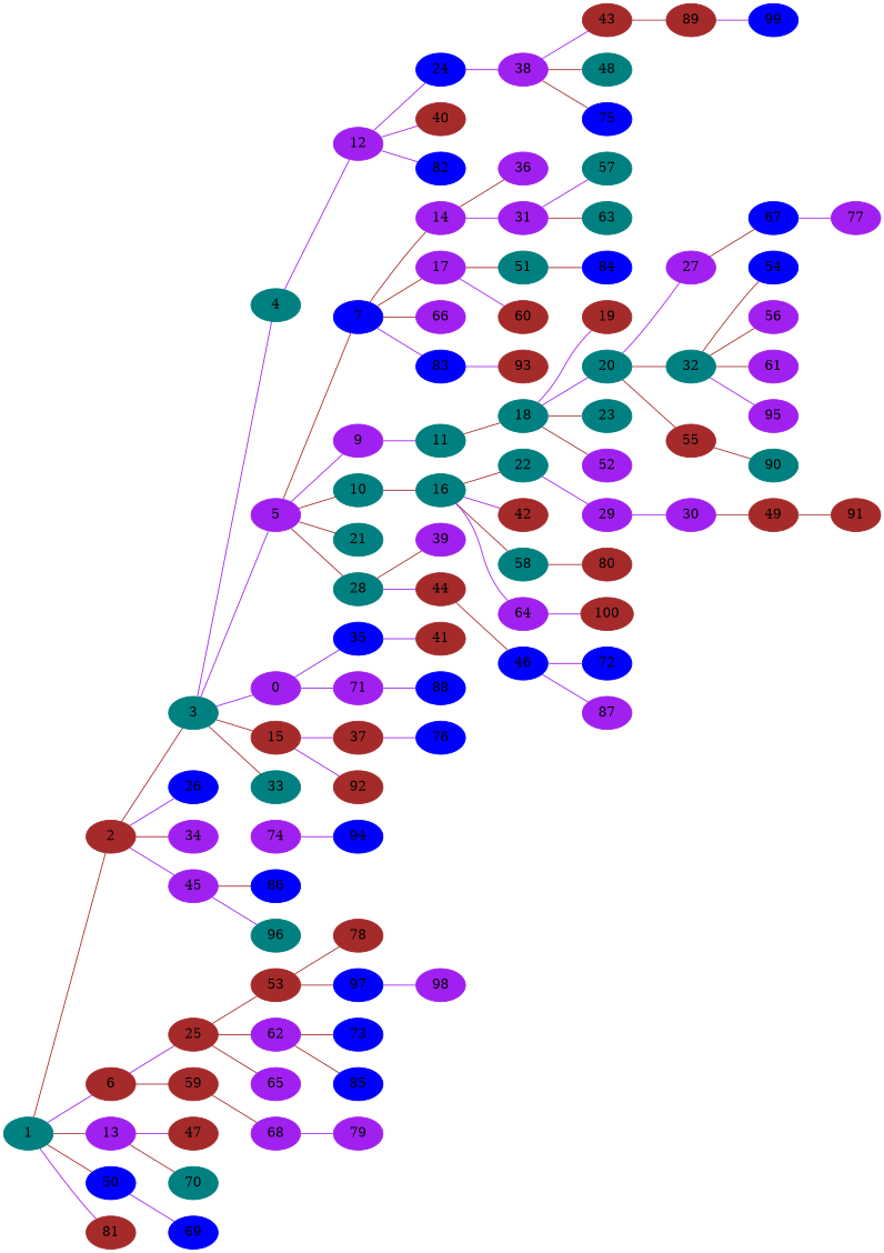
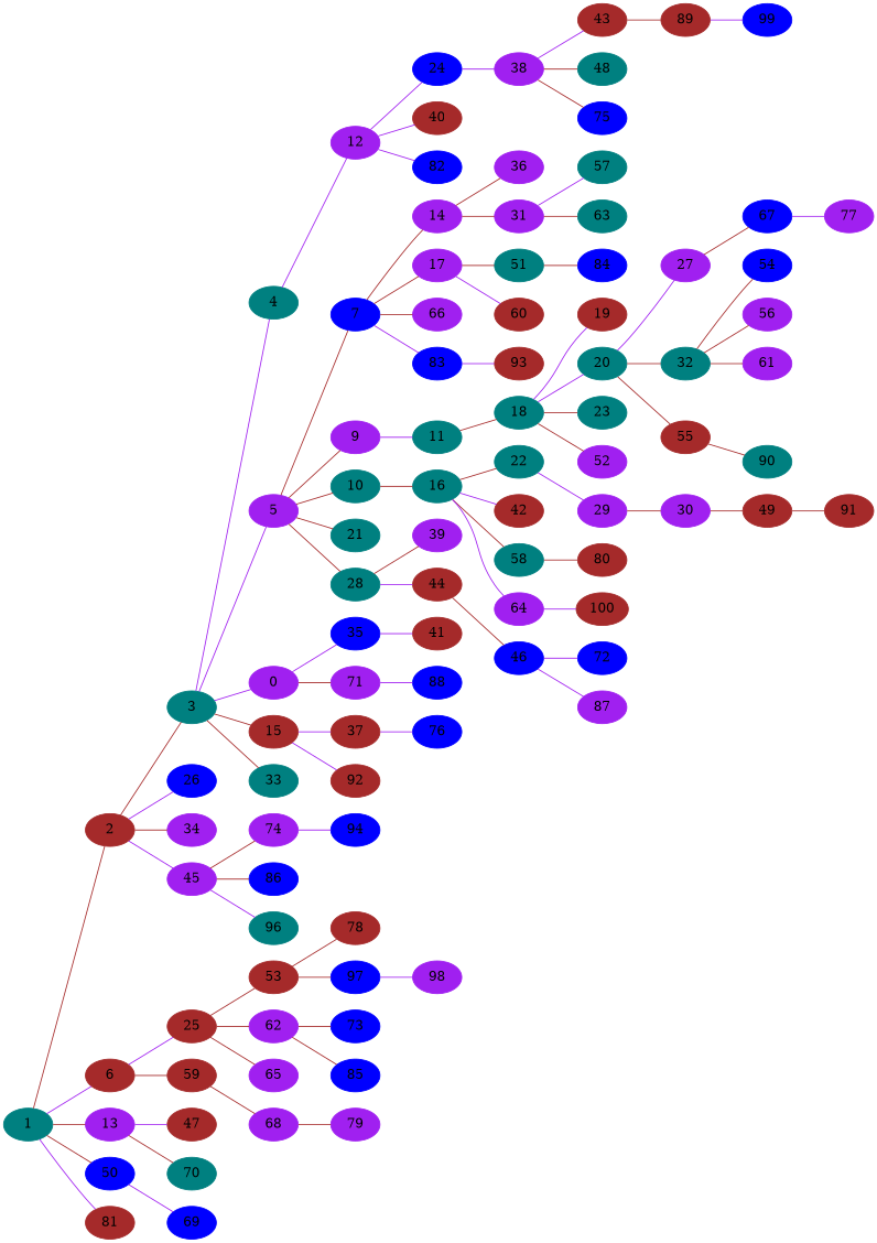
  graph {
    rankdir=LR
    node [color=purple style=filled]
    edge [color=brown]
    1 [color=teal]
    2 [color=brown]
    6 [color=brown]
    13
    50 [color=blue]
    81 [color=brown]
    3 [color=teal]
    26 [color=blue]
    34
    45
    25 [color=brown]
    59 [color=brown]
    47 [color=brown]
    70 [color=teal]
    69 [color=blue]
    4 [color=teal]
    5
    n18 [label=0]
    15 [color=brown]
    33 [color=teal]
    74
    86 [color=blue]
    96 [color=teal]
    12
    7 [color=blue]
    9
    10 [color=teal]
    21 [color=teal]
    28 [color=teal]
    35 [color=blue]
    71
    37 [color=brown]
    92 [color=brown]
    24 [color=blue]
    40 [color=brown]
    82 [color=blue]
    14
    17
    66
    83 [color=blue]
    11 [color=teal]
    16 [color=teal]
    39
    44 [color=brown]
    53 [color=brown]
    62
    65
    68
    36
    31
    51 [color=teal]
    60 [color=brown]
    93 [color=brown]
    41 [color=brown]
    88 [color=blue]
    18 [color=teal]
    22 [color=teal]
    42 [color=brown]
    58 [color=teal]
    64
    19 [color=brown]
    20 [color=teal]
    23 [color=teal]
    52
    38
    57 [color=teal]
    63 [color=teal]
    76 [color=blue]
    29
    80 [color=brown]
    100 [color=brown]
    84 [color=blue]
    27
    32 [color=teal]
    55 [color=brown]
    67 [color=blue]
    54 [color=blue]
    56
    61
-   95
    90 [color=teal]
    30
    43 [color=brown]
    48 [color=teal]
    75 [color=blue]
    78 [color=brown]
    97 [color=blue]
    73 [color=blue]
    85 [color=blue]
    77
    46 [color=blue]
    49 [color=brown]
    91 [color=brown]
    89 [color=brown]
    99 [color=blue]
    72 [color=blue]
    87
    94 [color=blue]
    98
    79
    1 -- 2
    1 -- 6 [color=purple]
    1 -- 13
    1 -- 50
    1 -- 81 [color=purple]
    2 -- 3
    2 -- 26 [color=purple]
    2 -- 34
    2 -- 45 [color=purple]
    6 -- 25 [color=purple]
    6 -- 59
    13 -- 47 [color=purple]
    13 -- 70
    50 -- 69 [color=purple]
    3 -- 4 [color=purple]
    3 -- 5 [color=purple]
    3 -- n18 [color=purple]
    3 -- 15
    3 -- 33
+   45 -- 74
    45 -- 86
    45 -- 96 [color=purple]
    25 -- 53
    25 -- 62
    25 -- 65
    59 -- 68
    4 -- 12 [color=purple]
    5 -- 7
-   5 -- 9 [color=purple]
+   5 -- 9
    5 -- 10
    5 -- 21
    5 -- 28
    n18 -- 35 [color=purple]
-   n18 -- 71 [color=purple]
+   n18 -- 71
    15 -- 37 [color=purple]
    15 -- 92 [color=purple]
    74 -- 94 [color=purple]
    12 -- 24 [color=purple]
    12 -- 40 [color=purple]
    12 -- 82 [color=purple]
    7 -- 14
    7 -- 17
    7 -- 66
    7 -- 83 [color=purple]
    9 -- 11 [color=purple]
    10 -- 16
    28 -- 39
    28 -- 44 [color=purple]
    35 -- 41 [color=purple]
    71 -- 88 [color=purple]
    37 -- 76 [color=purple]
    24 -- 38 [color=purple]
    14 -- 36
-   14 -- 31 [color=purple]
+   14 -- 31
    17 -- 51
    17 -- 60 [color=purple]
    83 -- 93 [color=purple]
    11 -- 18
    16 -- 22
    16 -- 42 [color=purple]
    16 -- 58
    16 -- 64 [color=purple]
    44 -- 46
    53 -- 78
    53 -- 97
    62 -- 73
    62 -- 85
-   68 -- 79 [color=purple]
+   68 -- 79
    31 -- 57 [color=purple]
    31 -- 63
    51 -- 84
    18 -- 19 [color=purple]
    18 -- 20 [color=purple]
    18 -- 23
    18 -- 52
    22 -- 29 [color=purple]
    58 -- 80
    64 -- 100 [color=purple]
    20 -- 27 [color=purple]
    20 -- 32
    20 -- 55
    38 -- 43 [color=purple]
    38 -- 48
    38 -- 75
-   29 -- 30 [color=purple]
+   29 -- 30
    27 -- 67
    32 -- 54
    32 -- 56
    32 -- 61
-   32 -- 95 [color=purple]
    55 -- 90
    67 -- 77 [color=purple]
    30 -- 49
    43 -- 89
    97 -- 98 [color=purple]
    46 -- 72 [color=purple]
    46 -- 87 [color=purple]
    49 -- 91
    89 -- 99 [color=purple]
  }
